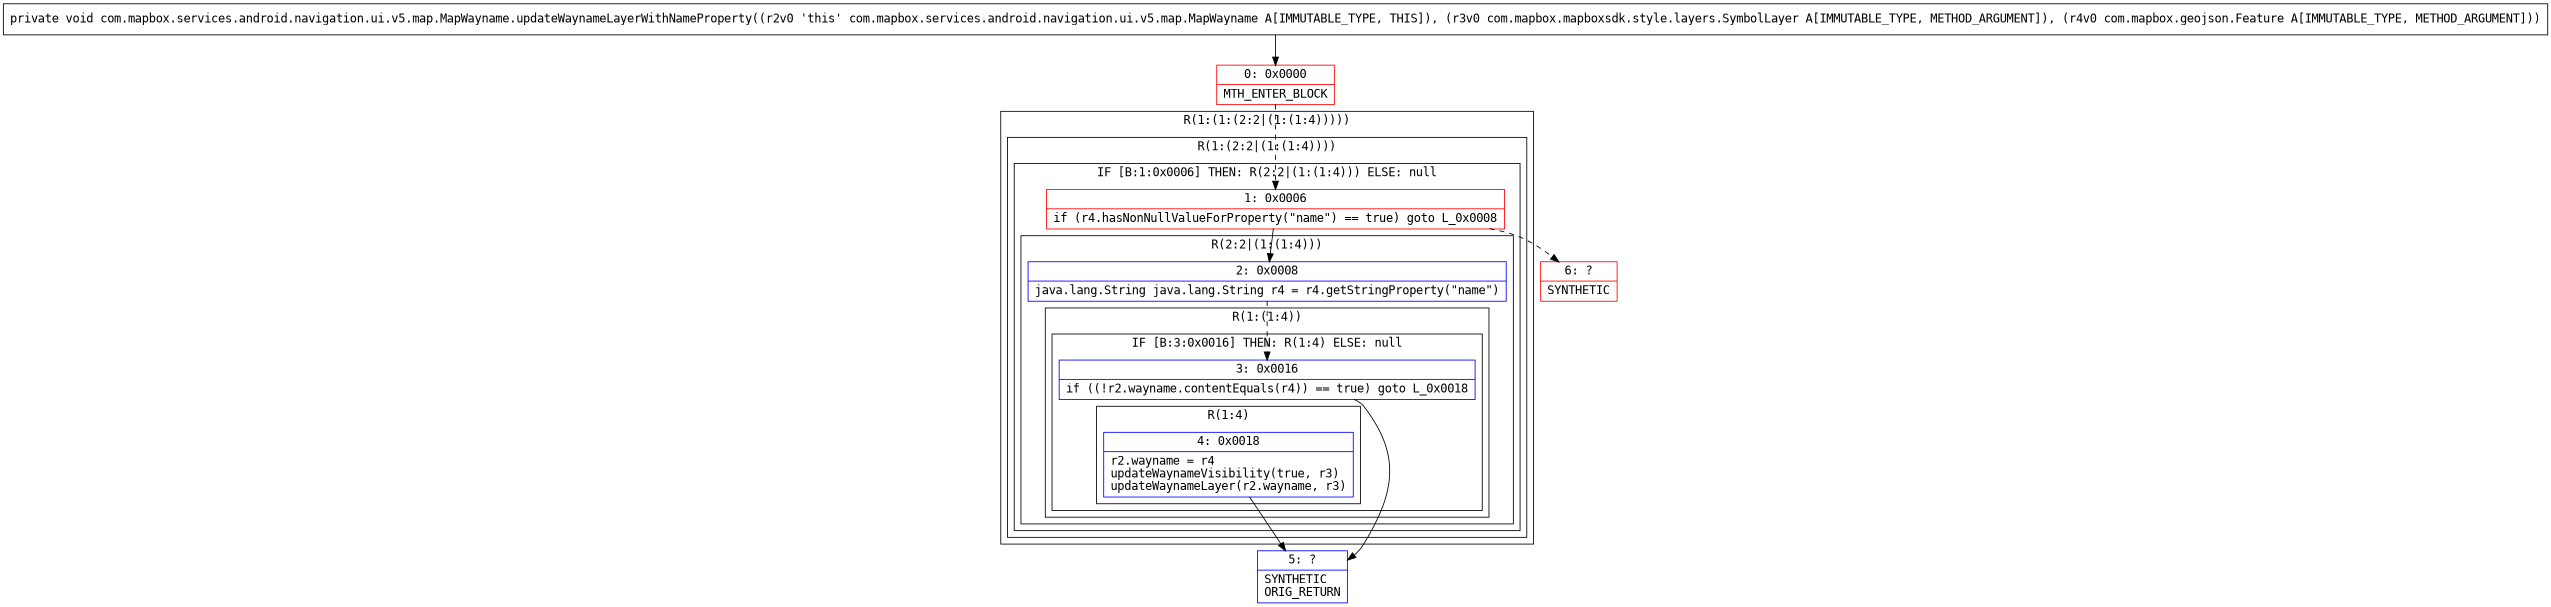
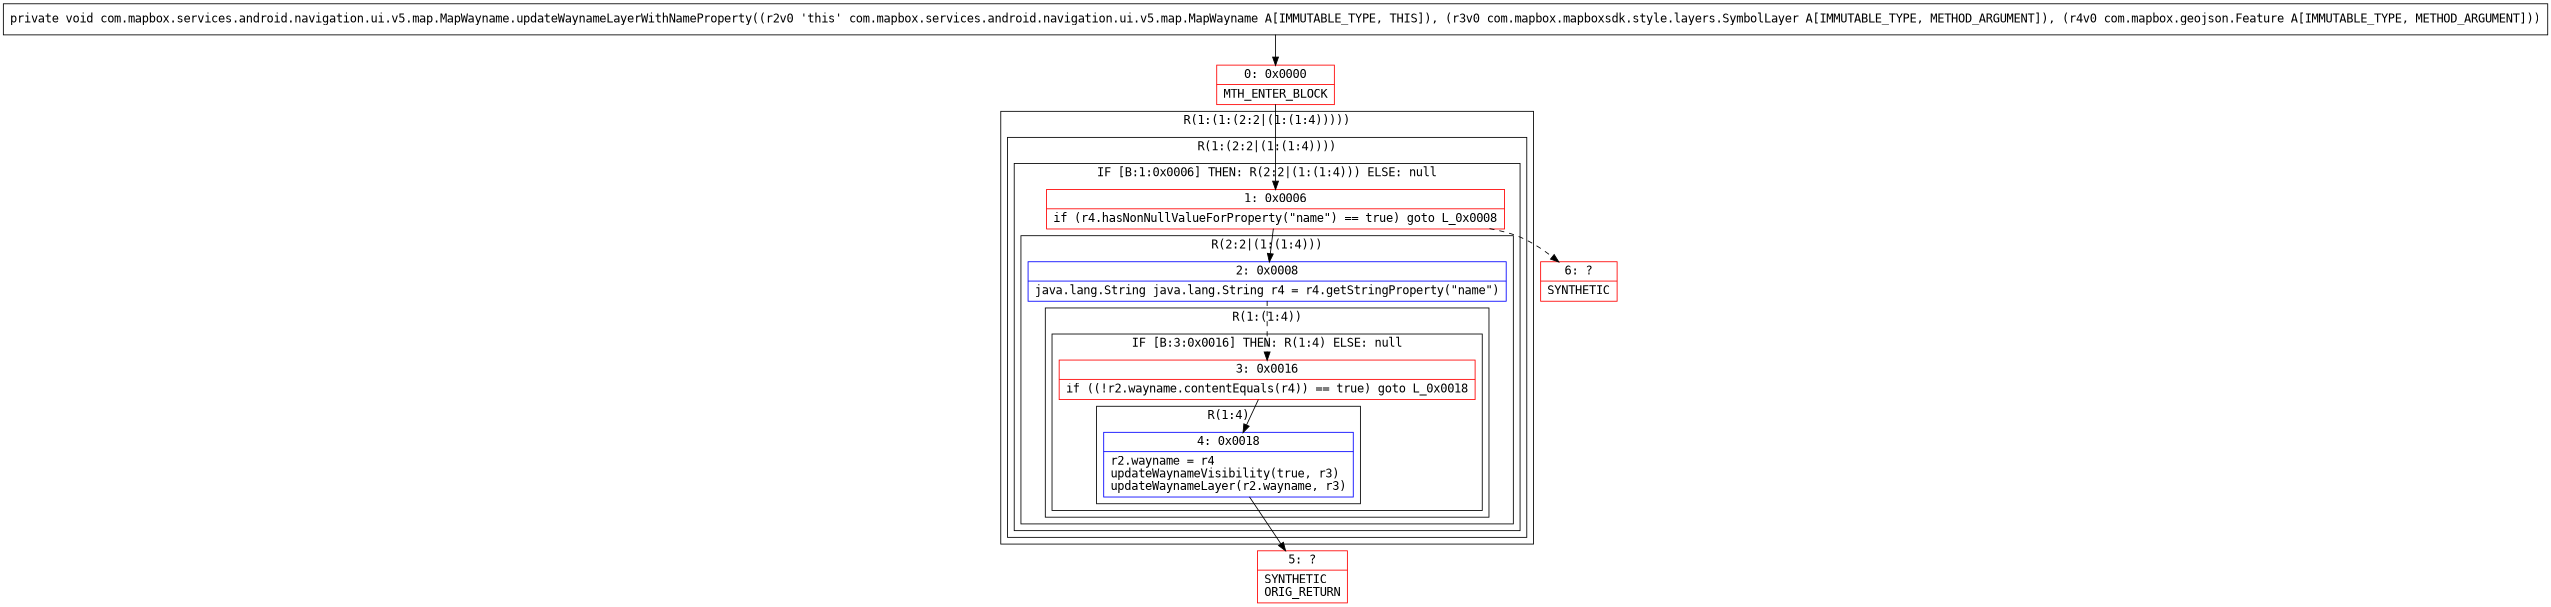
  digraph {
    fontname="DejaVu Sans Mono"
    node [color=red fontname="DejaVu Sans Mono" shape=record]
    edge [fontname="DejaVu Sans Mono"]
    n1 [color=blue label="{4\:\ 0x0018|r2.wayname = r4\lupdateWaynameVisibility(true, r3)\lupdateWaynameLayer(r2.wayname, r3)\l}"]
-   n2 [color=blue label="{3\:\ 0x0016|if ((!r2.wayname.contentEquals(r4)) == true) goto L_0x0018\l}"]
+   n2 [label="{3\:\ 0x0016|if ((!r2.wayname.contentEquals(r4)) == true) goto L_0x0018\l}"]
    n3 [color=blue label="{2\:\ 0x0008|java.lang.String java.lang.String r4 = r4.getStringProperty(\"name\")\l}"]
    n4 [label="{1\:\ 0x0006|if (r4.hasNonNullValueForProperty(\"name\") == true) goto L_0x0008\l}"]
-   n5 [color=blue label="{5\:\ ?|SYNTHETIC\lORIG_RETURN\l}"]
+   n5 [label="{5\:\ ?|SYNTHETIC\lORIG_RETURN\l}"]
    n6 [label="{6\:\ ?|SYNTHETIC\l}"]
    n7 [label="{0\:\ 0x0000|MTH_ENTER_BLOCK\l}"]
    n8 [label="{private void com.mapbox.services.android.navigation.ui.v5.map.MapWayname.updateWaynameLayerWithNameProperty((r2v0 'this' com.mapbox.services.android.navigation.ui.v5.map.MapWayname A[IMMUTABLE_TYPE, THIS]), (r3v0 com.mapbox.mapboxsdk.style.layers.SymbolLayer A[IMMUTABLE_TYPE, METHOD_ARGUMENT]), (r4v0 com.mapbox.geojson.Feature A[IMMUTABLE_TYPE, METHOD_ARGUMENT])) }" color=""]
    subgraph cluster_1 {
      label="R(1:(1:(2:2|(1:(1:4)))))"
      subgraph cluster_2 {
        label="R(1:(2:2|(1:(1:4))))"
        subgraph cluster_3 {
          label="IF [B:1:0x0006] THEN: R(2:2|(1:(1:4))) ELSE: null"
          n4
          subgraph cluster_4 {
            label="R(2:2|(1:(1:4)))"
            n3
            subgraph cluster_5 {
              label="R(1:(1:4))"
              subgraph cluster_6 {
                label="IF [B:3:0x0016] THEN: R(1:4) ELSE: null"
                n2
                subgraph cluster_7 {
                  label="R(1:4)"
                  n1
                }
              }
            }
          }
        }
      }
    }
    n1 -> n5
-   n2 -> n5
+   n2 -> n1
    n3 -> n2 [style=dashed]
    n4 -> n3
    n4 -> n6 [style=dashed]
-   n7 -> n4 [style=dashed]
+   n7 -> n4
    n8 -> n7
  }
